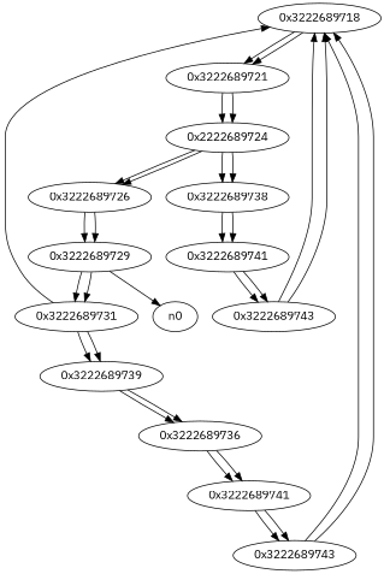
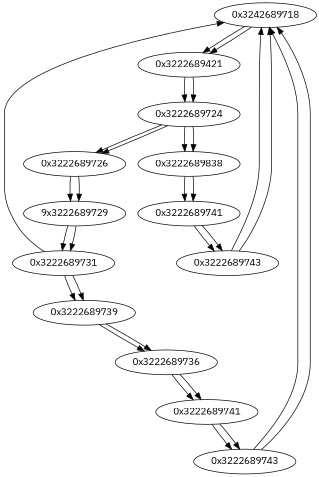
  digraph {
    fontname="IBM Plex Sans"
    node [fontname="IBM Plex Sans"]
    edge [fontname="IBM Plex Sans"]
-   n1 [label="0x3222689718"]
-   n2 [label="0x3222689721"]
-   n3 [label="0x2222689724"]
+   n1 [label="0x3242689718"]
+   n2 [label="0x3222689421"]
+   n3 [label="0x3222689724"]
    n4 [label="0x3222689726"]
-   n11 [label="0x3222689738"]
-   n5 [label="0x3222689729"]
+   n11 [label="0x3222689838"]
+   n5 [label="9x3222689729"]
    n12 [label="0x3222689741"]
-   n0
    n6 [label="0x3222689731"]
    n7 [label="0x3222689739"]
    n8 [label="0x3222689736"]
    n9 [label="0x3222689741"]
    n10 [label="0x3222689743"]
    n13 [label="0x3222689743"]
    n1 -> n2
    n1 -> n2
    n2 -> n3
    n2 -> n3
    n3 -> n4
    n3 -> n4
    n3 -> n11
    n3 -> n11
    n4 -> n5
    n4 -> n5
    n11 -> n12
    n11 -> n12
-   n5 -> n0
    n5 -> n6
    n5 -> n6
    n12 -> n13
    n12 -> n13
    n6 -> n1
    n6 -> n7
    n6 -> n7
    n7 -> n8
    n7 -> n8
    n8 -> n9
    n8 -> n9
    n9 -> n10
    n9 -> n10
    n10 -> n1
    n10 -> n1
    n13 -> n1
    n13 -> n1
  }
